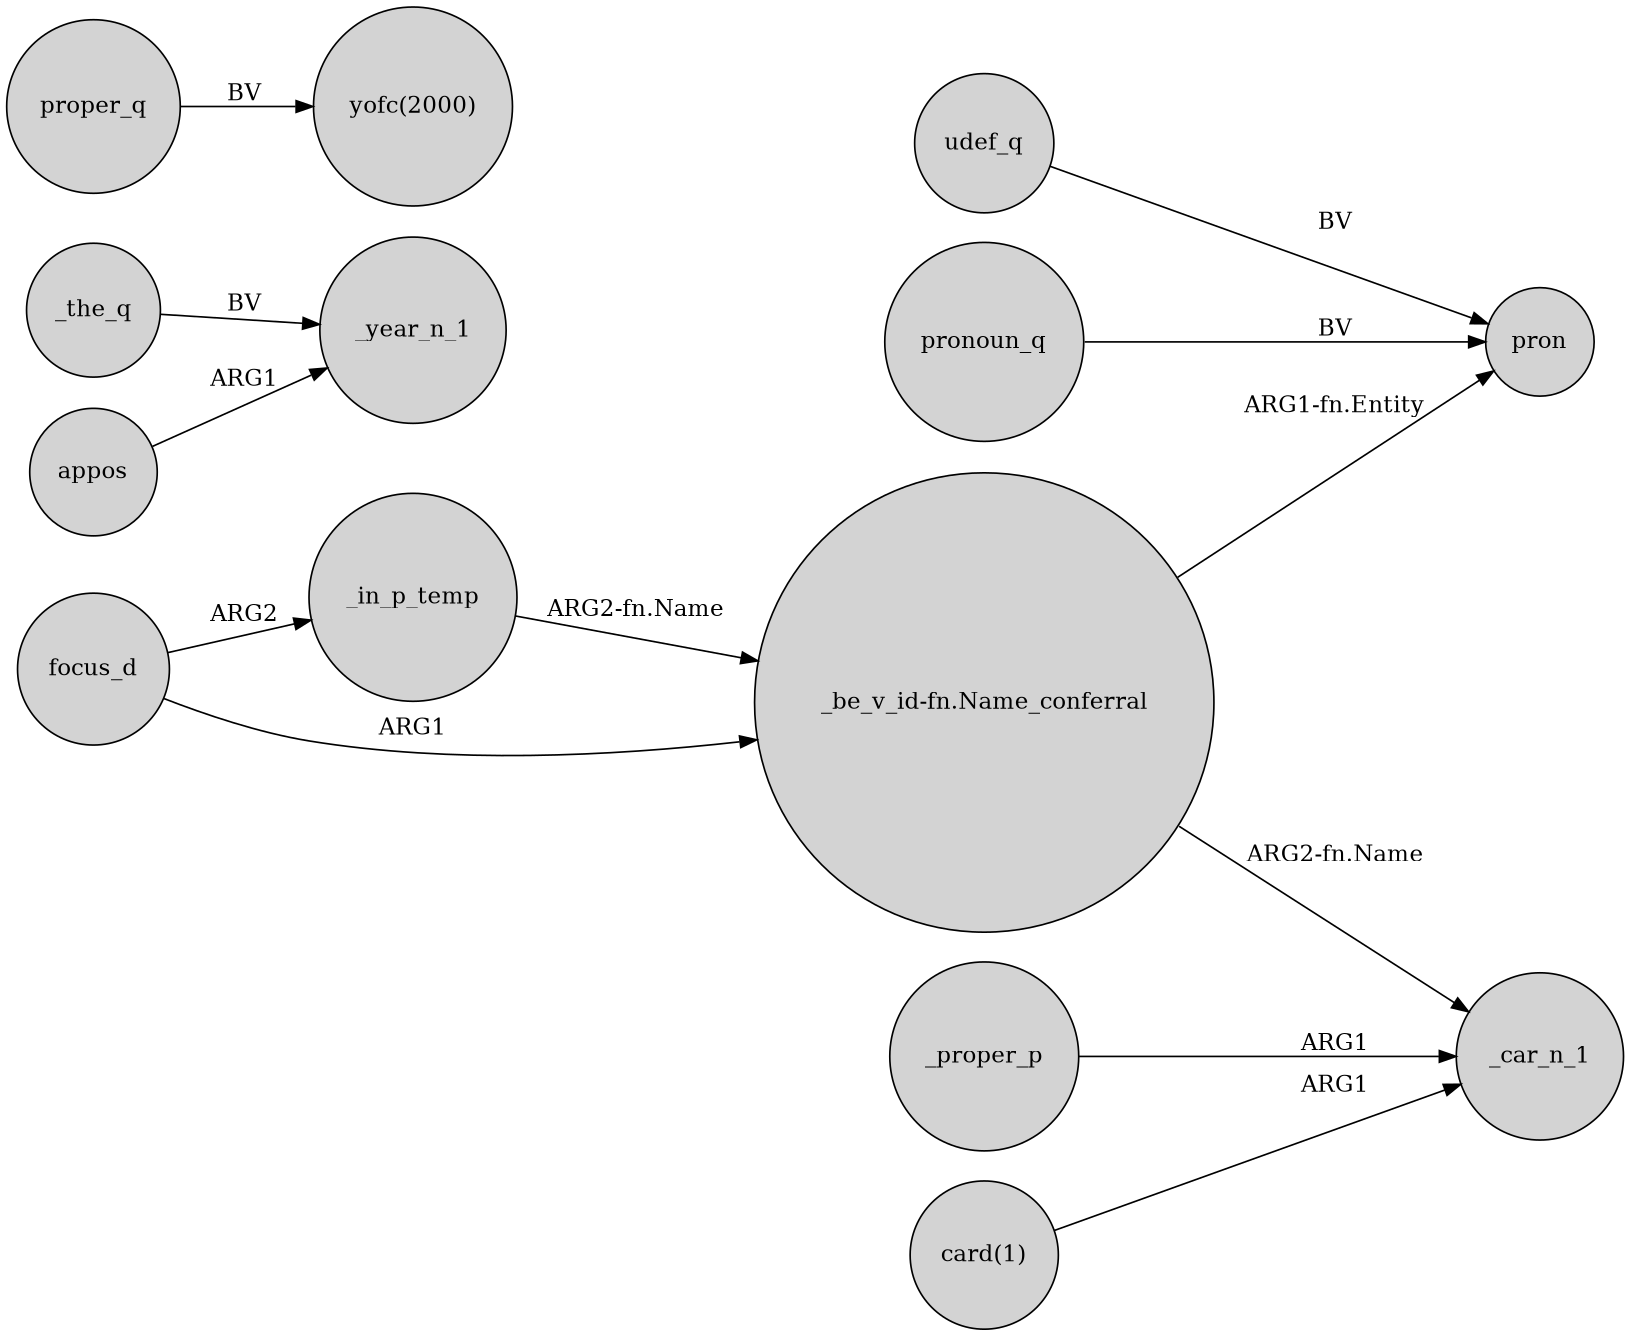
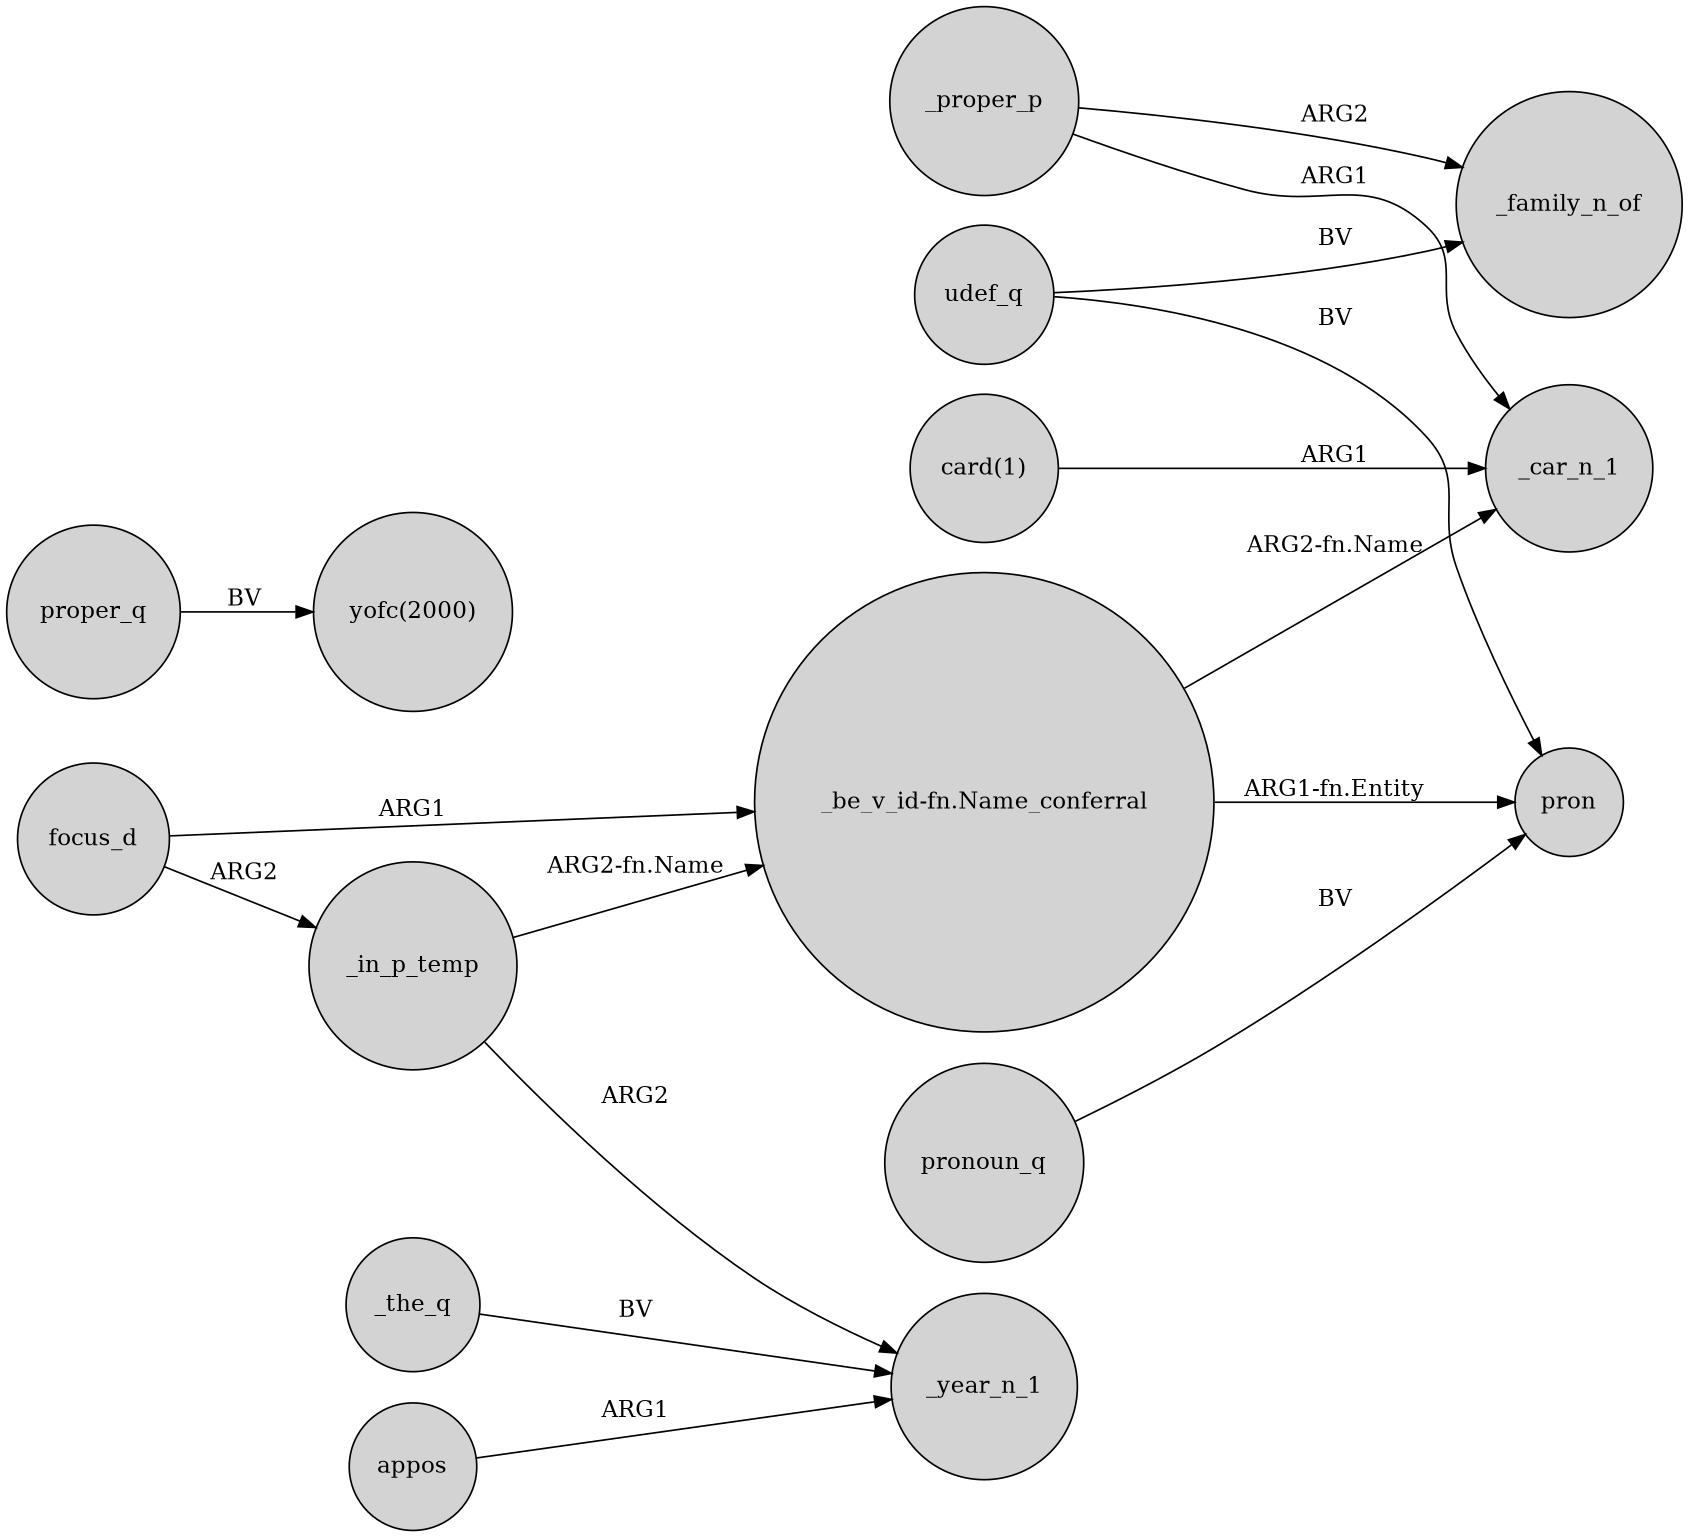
  digraph {
    rankdir=LR
    node [shape=circle style=filled]
    n1 [label=_proper_p]
    _car_n_1
+   _family_n_of
    _the_q
    _year_n_1
    proper_q
    "yofc(2000)"
    _in_p_temp
    "_be_v_id-fn.Name_conferral"
    pron
    udef_q
    "card(1)"
    appos
    pronoun_q
    focus_d
    n1 -> _car_n_1 [label=ARG1]
+   n1 -> _family_n_of [label=ARG2]
    _the_q -> _year_n_1 [label=BV]
    proper_q -> "yofc(2000)" [label=BV]
+   _in_p_temp -> _year_n_1 [label=ARG2]
    _in_p_temp -> "_be_v_id-fn.Name_conferral" [label="ARG2-fn.Name"]
    "_be_v_id-fn.Name_conferral" -> _car_n_1 [label="ARG2-fn.Name"]
    "_be_v_id-fn.Name_conferral" -> pron [label="ARG1-fn.Entity"]
+   udef_q -> _family_n_of [label=BV]
    udef_q -> pron [label=BV]
    "card(1)" -> _car_n_1 [label=ARG1]
    appos -> _year_n_1 [label=ARG1]
    pronoun_q -> pron [label=BV]
    focus_d -> _in_p_temp [label=ARG2]
    focus_d -> "_be_v_id-fn.Name_conferral" [label=ARG1]
  }
